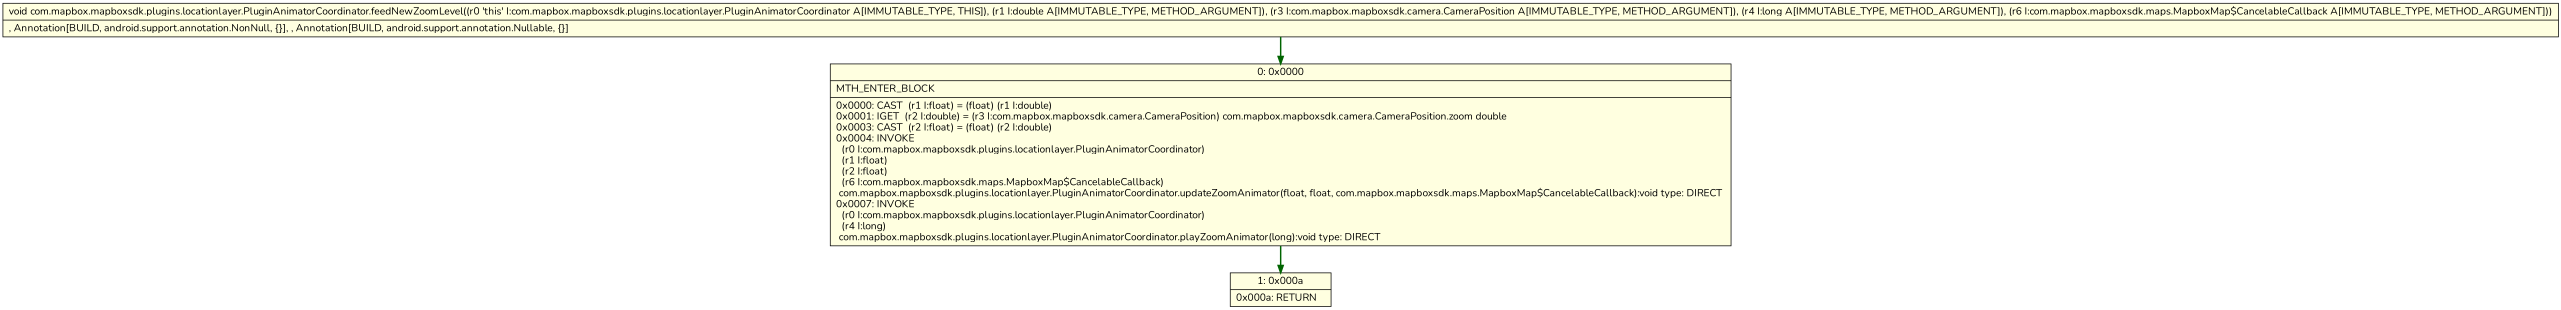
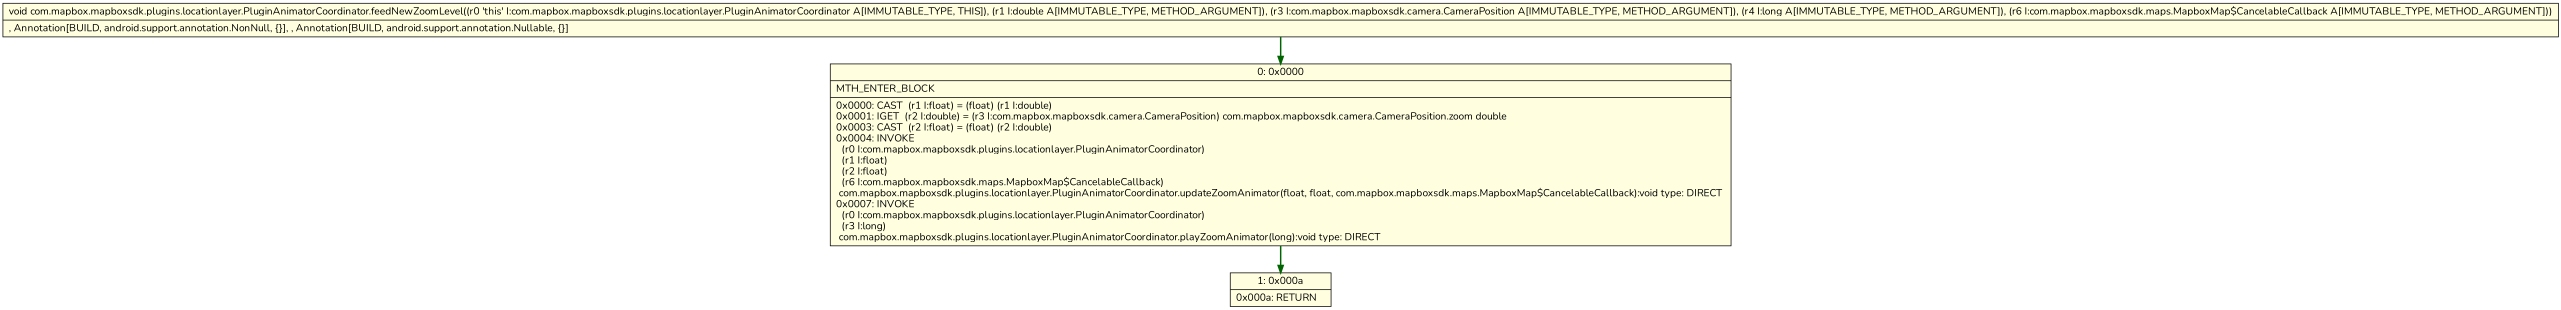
  digraph {
    fontname=Nunito
    node [shape=record style=filled fillcolor=lightyellow fontname=Nunito]
    edge [color=darkgreen style=bold fontname=Nunito]
-   n1 [label="{0\:\ 0x0000|MTH_ENTER_BLOCK\l|0x0000: CAST  (r1 I:float) = (float) (r1 I:double) \l0x0001: IGET  (r2 I:double) = (r3 I:com.mapbox.mapboxsdk.camera.CameraPosition) com.mapbox.mapboxsdk.camera.CameraPosition.zoom double \l0x0003: CAST  (r2 I:float) = (float) (r2 I:double) \l0x0004: INVOKE  \l  (r0 I:com.mapbox.mapboxsdk.plugins.locationlayer.PluginAnimatorCoordinator)\l  (r1 I:float)\l  (r2 I:float)\l  (r6 I:com.mapbox.mapboxsdk.maps.MapboxMap$CancelableCallback)\l com.mapbox.mapboxsdk.plugins.locationlayer.PluginAnimatorCoordinator.updateZoomAnimator(float, float, com.mapbox.mapboxsdk.maps.MapboxMap$CancelableCallback):void type: DIRECT \l0x0007: INVOKE  \l  (r0 I:com.mapbox.mapboxsdk.plugins.locationlayer.PluginAnimatorCoordinator)\l  (r4 I:long)\l com.mapbox.mapboxsdk.plugins.locationlayer.PluginAnimatorCoordinator.playZoomAnimator(long):void type: DIRECT \l}"]
+   n1 [label="{0\:\ 0x0000|MTH_ENTER_BLOCK\l|0x0000: CAST  (r1 I:float) = (float) (r1 I:double) \l0x0001: IGET  (r2 I:double) = (r3 I:com.mapbox.mapboxsdk.camera.CameraPosition) com.mapbox.mapboxsdk.camera.CameraPosition.zoom double \l0x0003: CAST  (r2 I:float) = (float) (r2 I:double) \l0x0004: INVOKE  \l  (r0 I:com.mapbox.mapboxsdk.plugins.locationlayer.PluginAnimatorCoordinator)\l  (r1 I:float)\l  (r2 I:float)\l  (r6 I:com.mapbox.mapboxsdk.maps.MapboxMap$CancelableCallback)\l com.mapbox.mapboxsdk.plugins.locationlayer.PluginAnimatorCoordinator.updateZoomAnimator(float, float, com.mapbox.mapboxsdk.maps.MapboxMap$CancelableCallback):void type: DIRECT \l0x0007: INVOKE  \l  (r0 I:com.mapbox.mapboxsdk.plugins.locationlayer.PluginAnimatorCoordinator)\l  (r3 I:long)\l com.mapbox.mapboxsdk.plugins.locationlayer.PluginAnimatorCoordinator.playZoomAnimator(long):void type: DIRECT \l}"]
    n2 [label="{1\:\ 0x000a|0x000a: RETURN   \l}"]
    n3 [label="{void com.mapbox.mapboxsdk.plugins.locationlayer.PluginAnimatorCoordinator.feedNewZoomLevel((r0 'this' I:com.mapbox.mapboxsdk.plugins.locationlayer.PluginAnimatorCoordinator A[IMMUTABLE_TYPE, THIS]), (r1 I:double A[IMMUTABLE_TYPE, METHOD_ARGUMENT]), (r3 I:com.mapbox.mapboxsdk.camera.CameraPosition A[IMMUTABLE_TYPE, METHOD_ARGUMENT]), (r4 I:long A[IMMUTABLE_TYPE, METHOD_ARGUMENT]), (r6 I:com.mapbox.mapboxsdk.maps.MapboxMap$CancelableCallback A[IMMUTABLE_TYPE, METHOD_ARGUMENT]))  | , Annotation[BUILD, android.support.annotation.NonNull, \{\}], , Annotation[BUILD, android.support.annotation.Nullable, \{\}]\l}"]
    n1 -> n2
    n3 -> n1
  }
